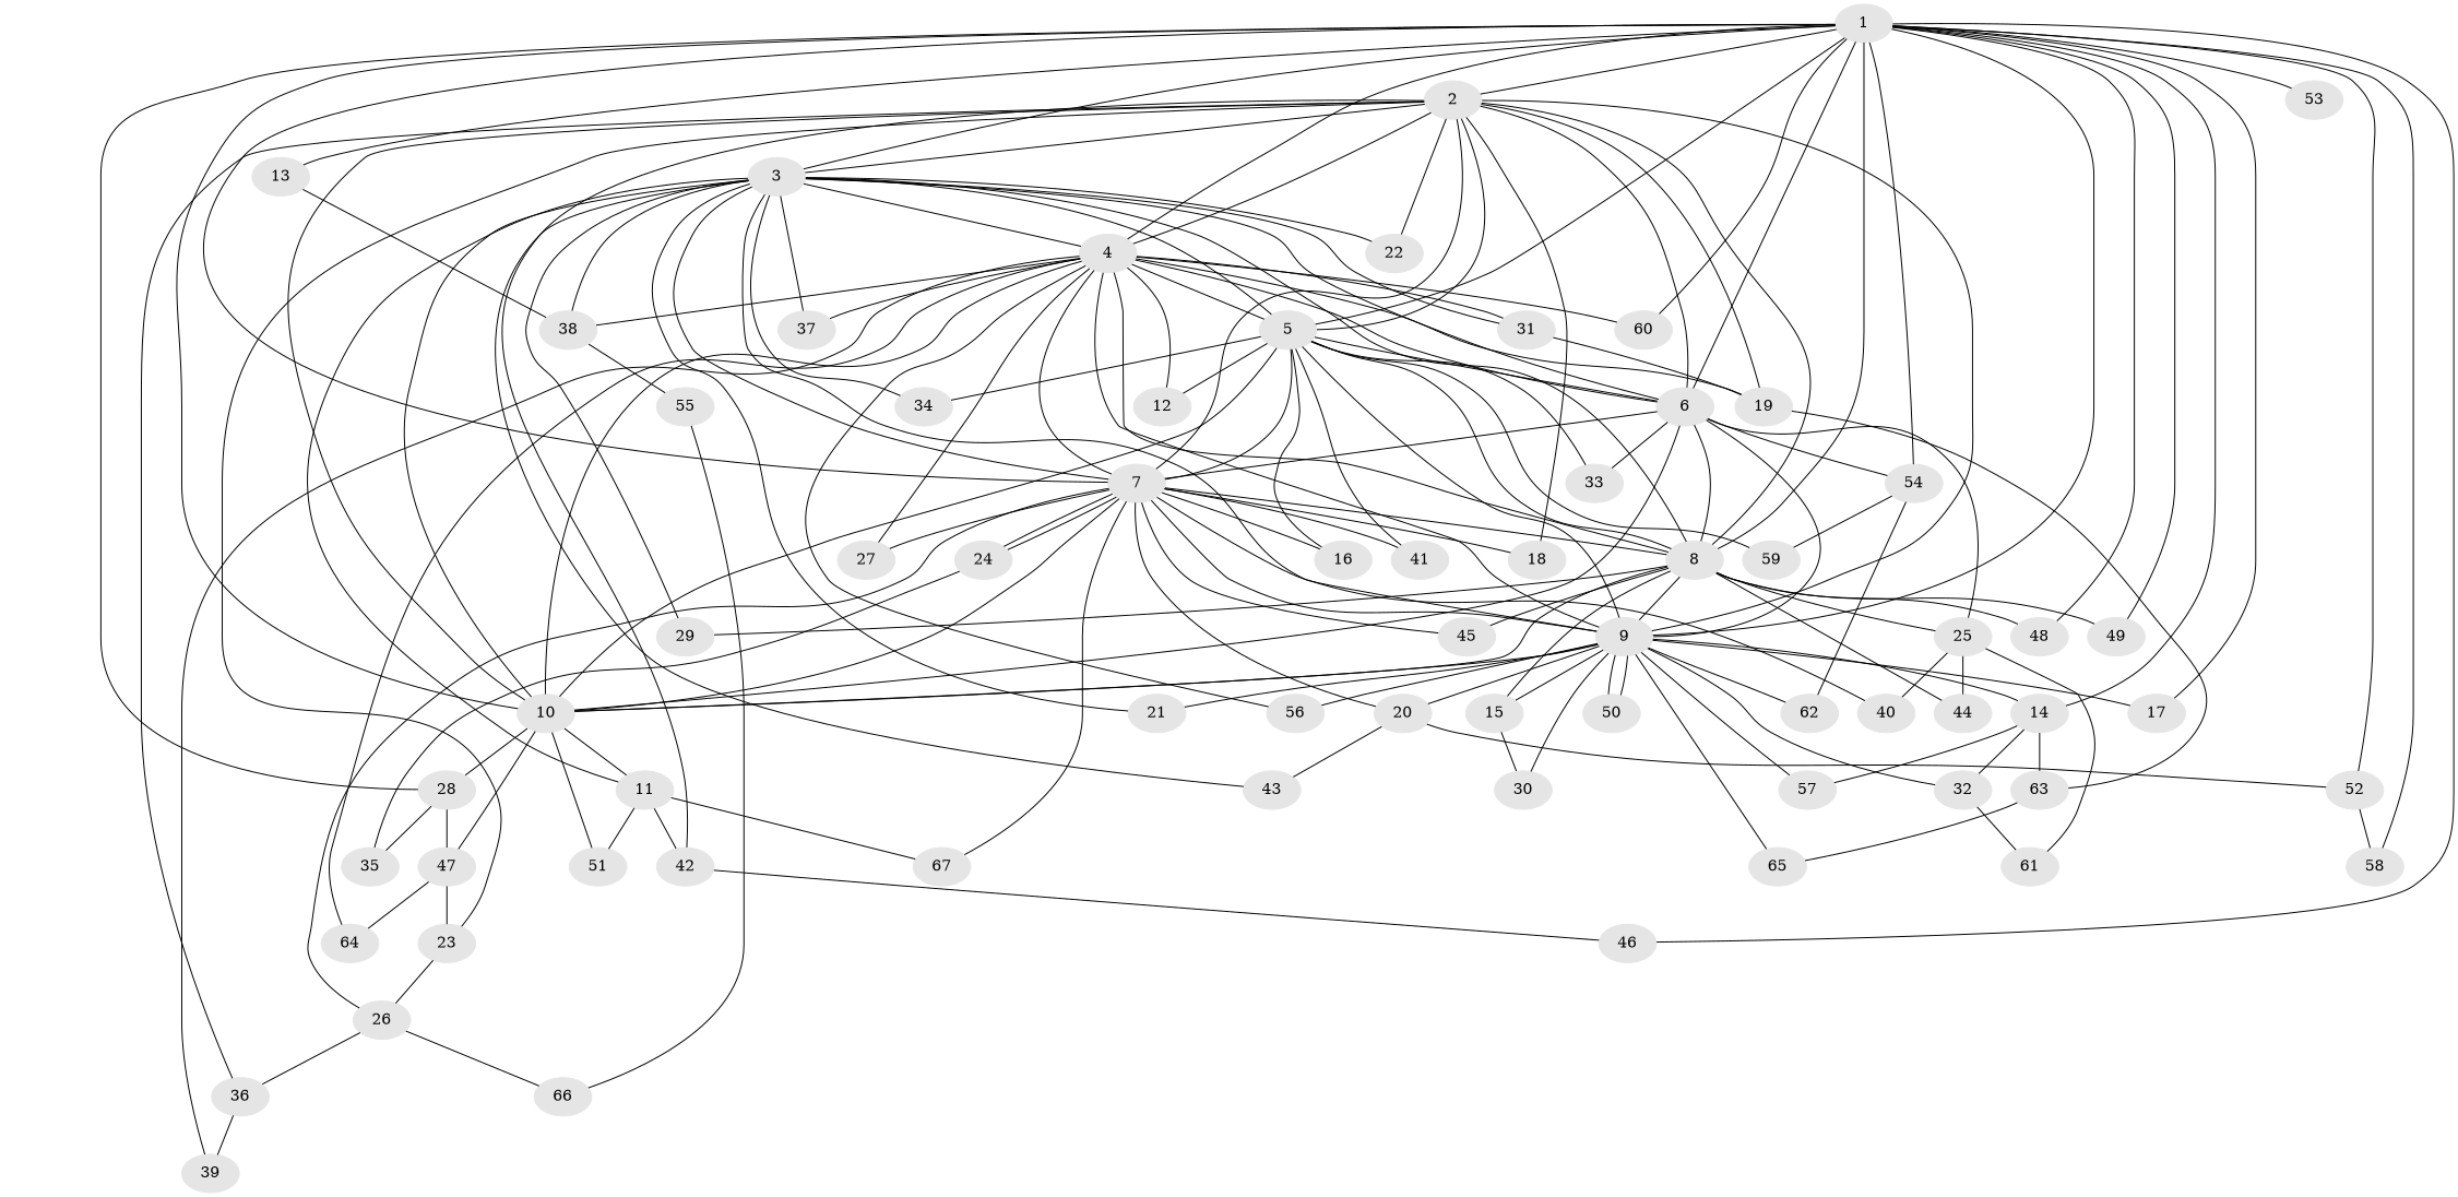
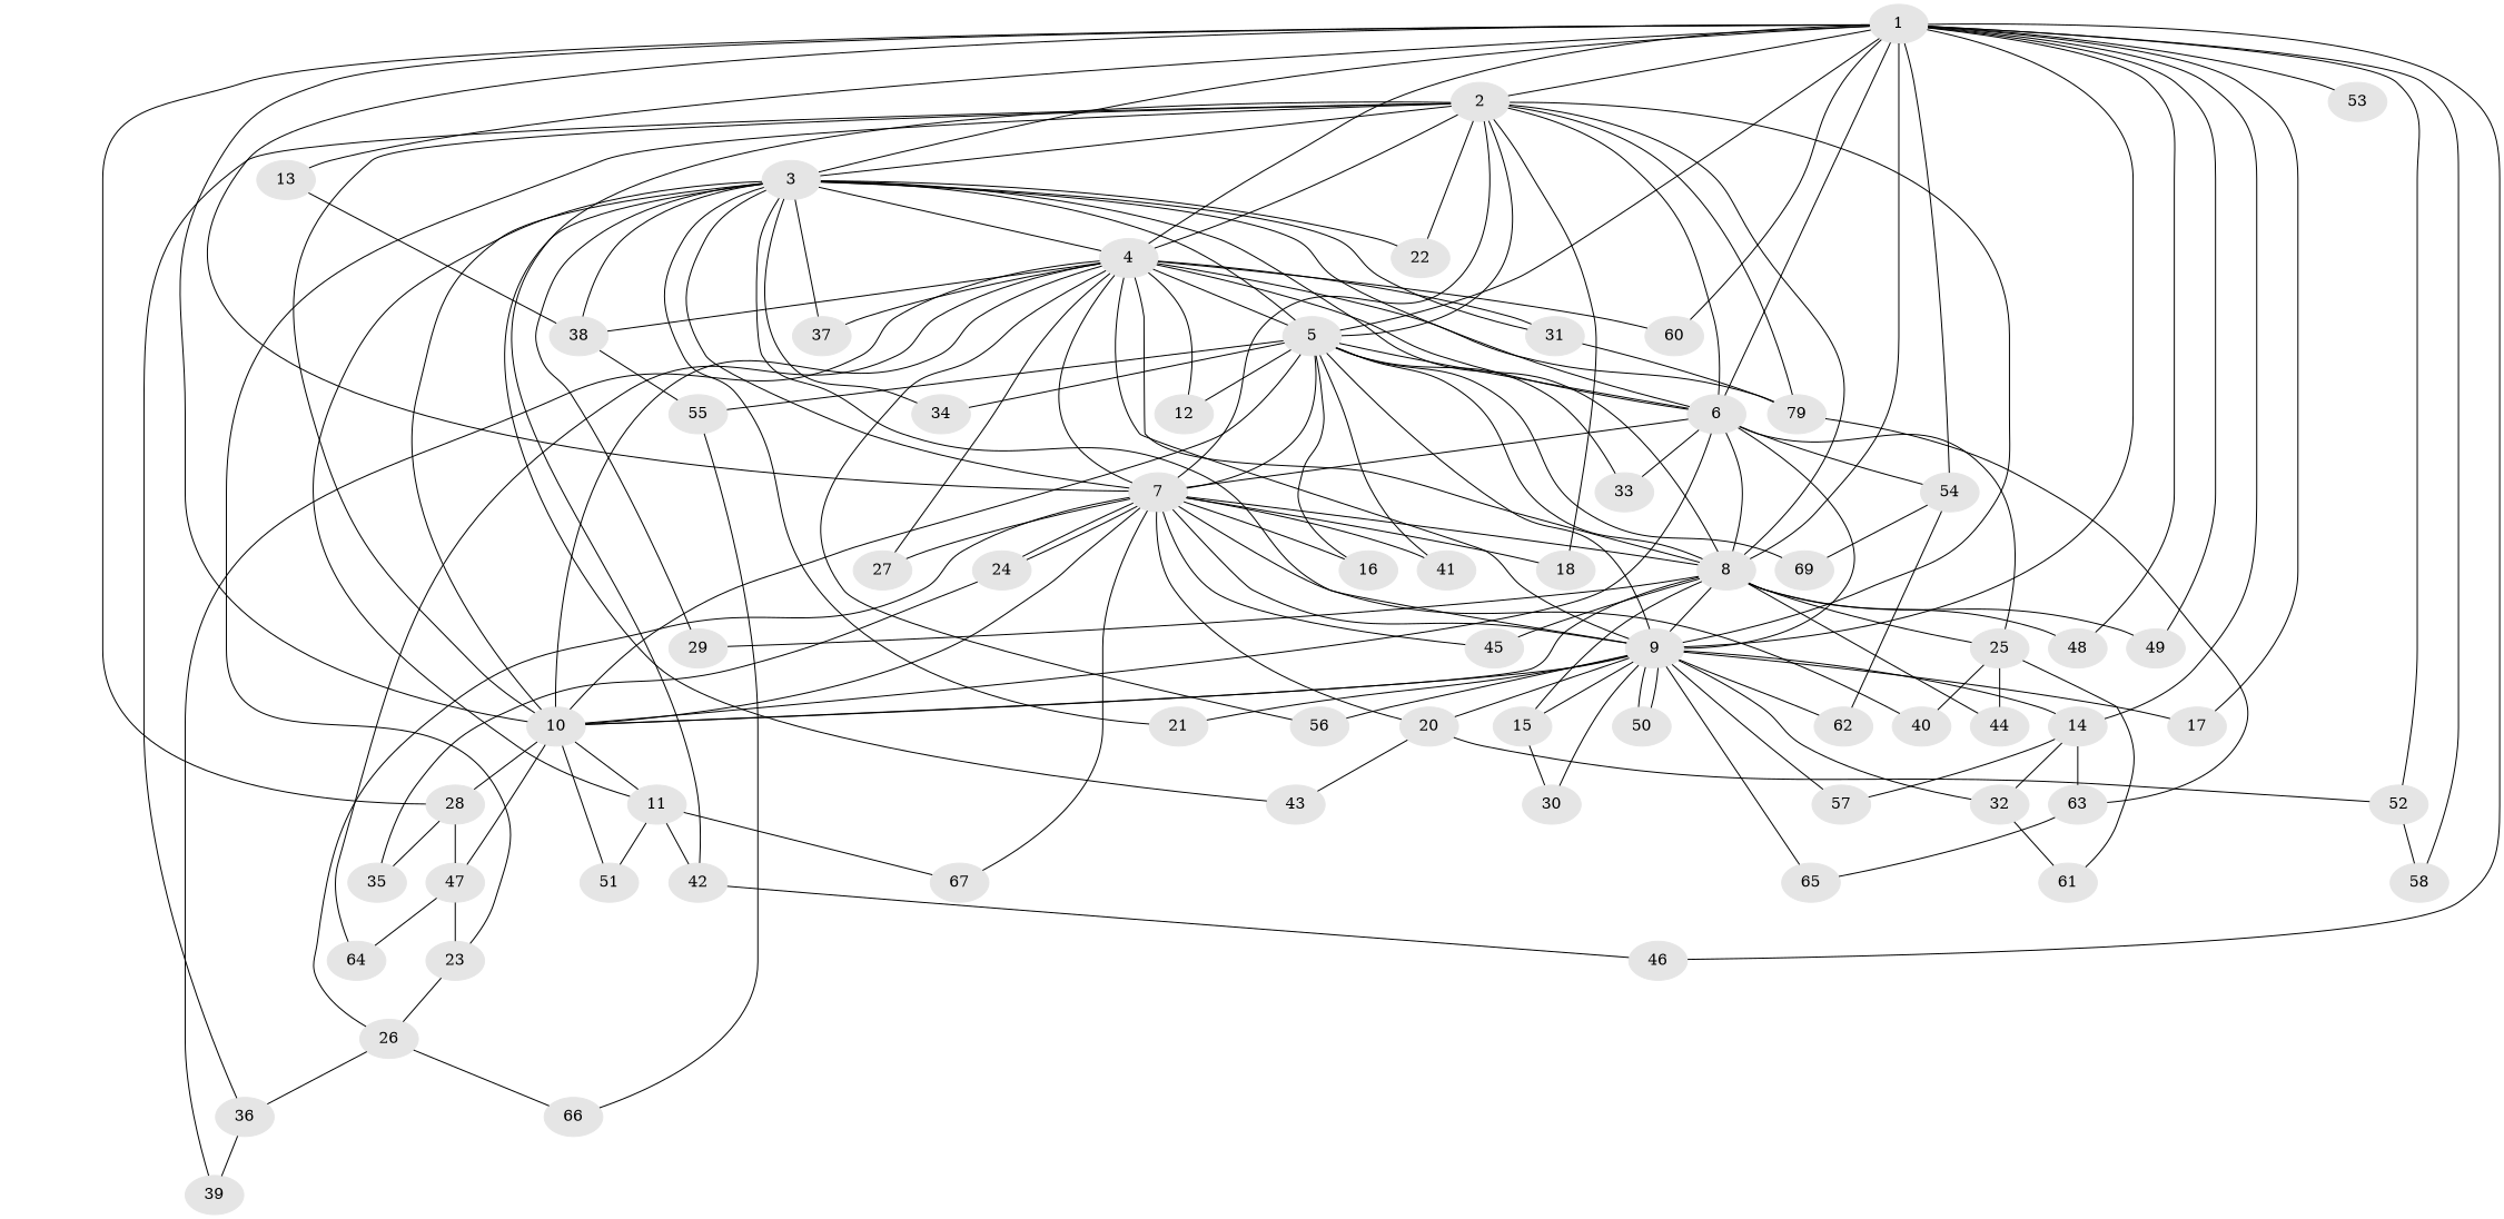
  graph {
    node [color=gray90 style=filled]
    1
    2
    3
    4
    5
    6
    7
    8
    9
    10
    13
    14
    17
    28
    46
    48
    49
    52
    53
    54
    58
    60
    18
-   19
+   19 [label=79]
    22
    23
    36
    42
    11
    21
    29
    31
    34
    37
    38
    43
    12
    27
    39
    56
    64
    16
    33
    41
    55
-   59
+   59 [label=69]
    25
    20
    24
    26
    40
    45
    67
    15
    44
    30
    32
    50
    57
    62
    65
    47
    51
    63
    35
    66
    61
    1 -- 2
    1 -- 3
    1 -- 4
    1 -- 5
    1 -- 6
    1 -- 7
    1 -- 8
    1 -- 9
    1 -- 10
    1 -- 13
    1 -- 14
    1 -- 17
    1 -- 28
    1 -- 46
    1 -- 48
    1 -- 49
    1 -- 52
    1 -- 53
    1 -- 54
    1 -- 58
    1 -- 60
    2 -- 3
    2 -- 4
    2 -- 5
    2 -- 6
    2 -- 7
    2 -- 8
    2 -- 9
    2 -- 10
    2 -- 18
    2 -- 19
    2 -- 22
    2 -- 23
    2 -- 36
    2 -- 42
    3 -- 4
    3 -- 5
    3 -- 6
    3 -- 7
    3 -- 8
    3 -- 9
    3 -- 10
    3 -- 22
    3 -- 11
    3 -- 21
    3 -- 29
    3 -- 31
    3 -- 34
    3 -- 37
    3 -- 38
    3 -- 43
    4 -- 5
    4 -- 6
    4 -- 7
    4 -- 8
    4 -- 9
    4 -- 10
    4 -- 60
    4 -- 19
    4 -- 31
    4 -- 37
    4 -- 38
    4 -- 12
    4 -- 27
    4 -- 39
    4 -- 56
    4 -- 64
    5 -- 6
    5 -- 7
    5 -- 8
    5 -- 9
    5 -- 10
    5 -- 34
    5 -- 12
    5 -- 16
    5 -- 33
    5 -- 41
+   5 -- 55
    5 -- 59
    6 -- 7
    6 -- 8
    6 -- 9
    6 -- 10
    6 -- 54
    6 -- 33
    6 -- 25
    7 -- 8
    7 -- 9
    7 -- 10
    7 -- 18
    7 -- 27
    7 -- 16
    7 -- 41
    7 -- 20
    7 -- 24
    7 -- 24
    7 -- 26
    7 -- 40
    7 -- 45
    7 -- 67
    8 -- 9
    8 -- 10
    8 -- 48
    8 -- 49
    8 -- 29
    8 -- 25
    8 -- 45
    8 -- 15
    8 -- 44
    9 -- 10
    9 -- 14
    9 -- 17
    9 -- 21
    9 -- 56
    9 -- 20
    9 -- 15
    9 -- 30
    9 -- 32
    9 -- 50
    9 -- 50
    9 -- 57
    9 -- 62
    9 -- 65
    10 -- 28
    10 -- 11
    10 -- 47
    10 -- 51
    13 -- 38
    14 -- 32
    14 -- 57
    14 -- 63
    28 -- 47
    28 -- 35
    52 -- 58
    54 -- 59
    54 -- 62
    19 -- 63
    23 -- 26
    36 -- 39
    42 -- 46
    11 -- 42
    11 -- 67
    11 -- 51
    31 -- 19
    38 -- 55
    55 -- 66
    25 -- 40
    25 -- 44
    25 -- 61
    20 -- 52
    20 -- 43
    24 -- 35
    26 -- 36
    26 -- 66
    15 -- 30
    32 -- 61
    47 -- 23
    47 -- 64
    63 -- 65
  }
